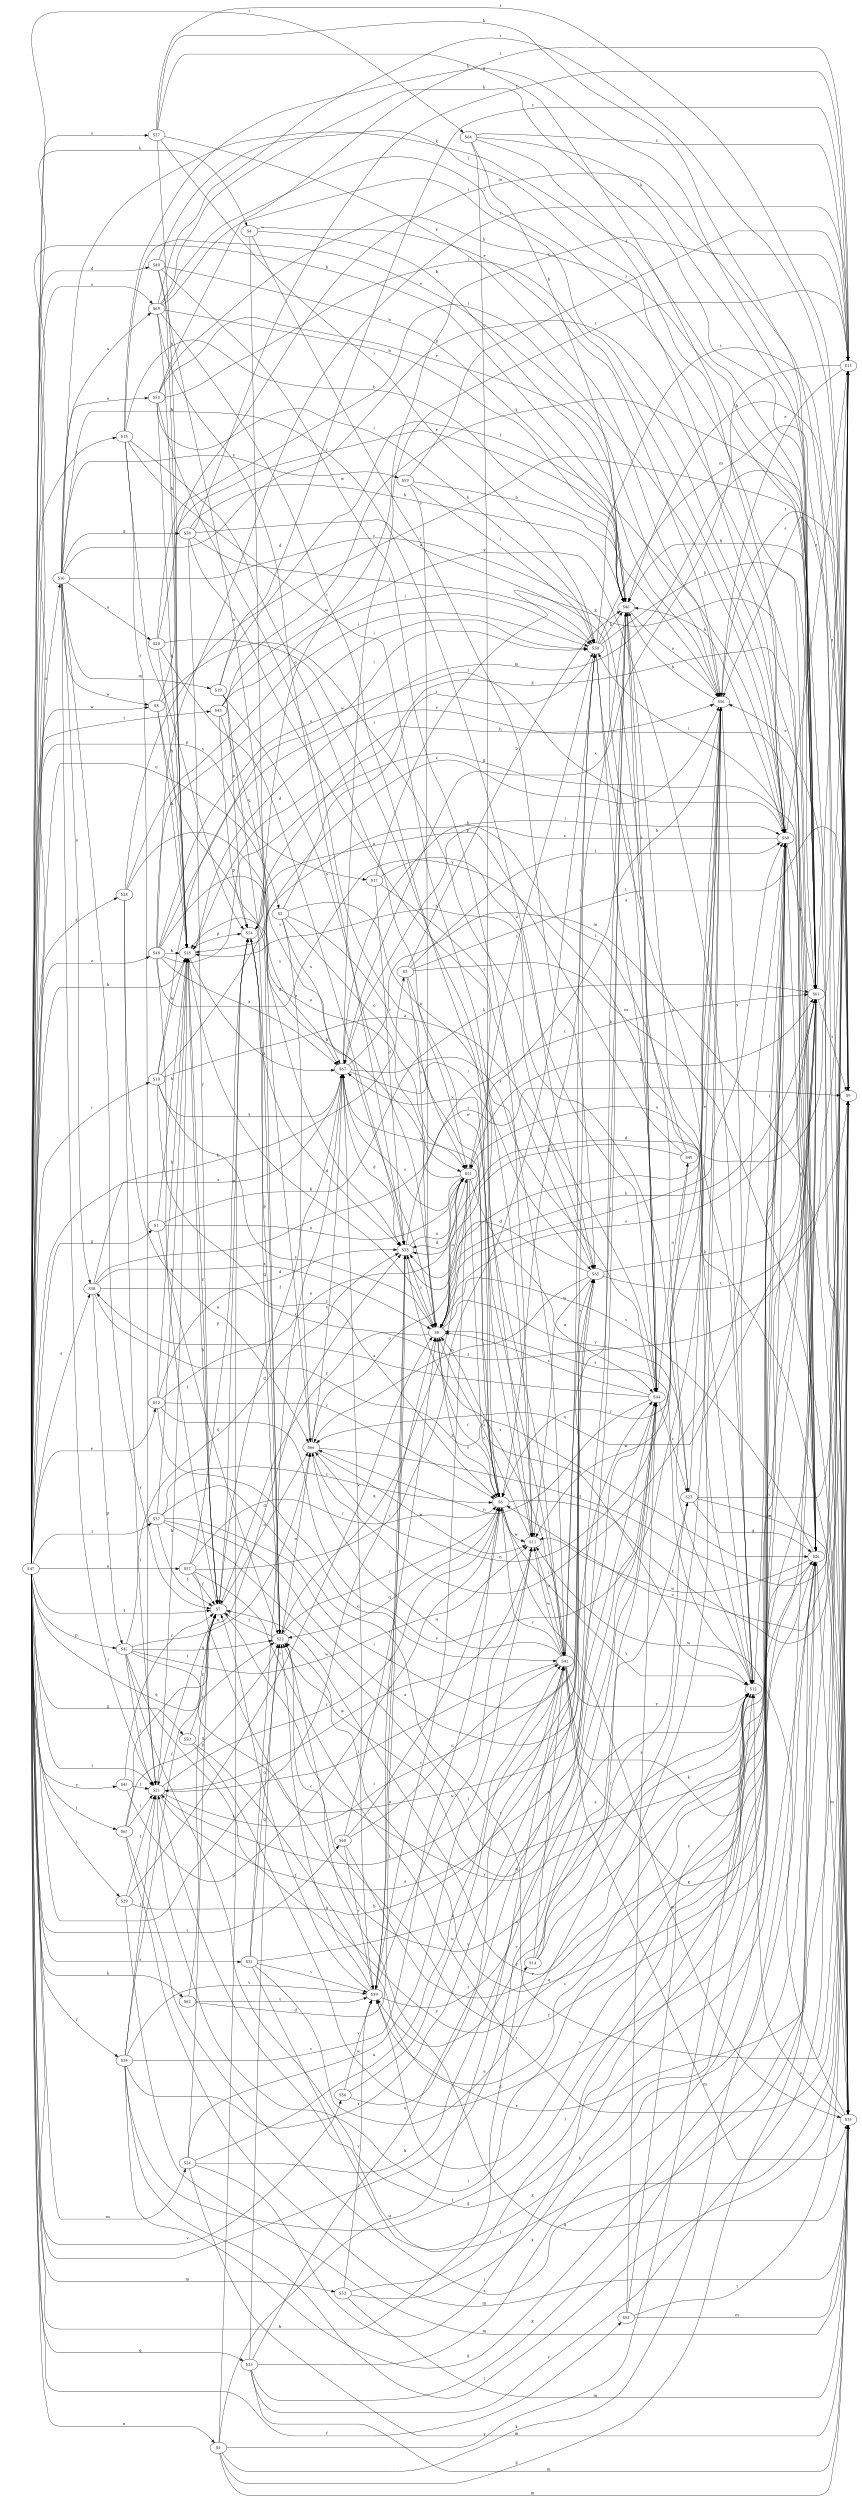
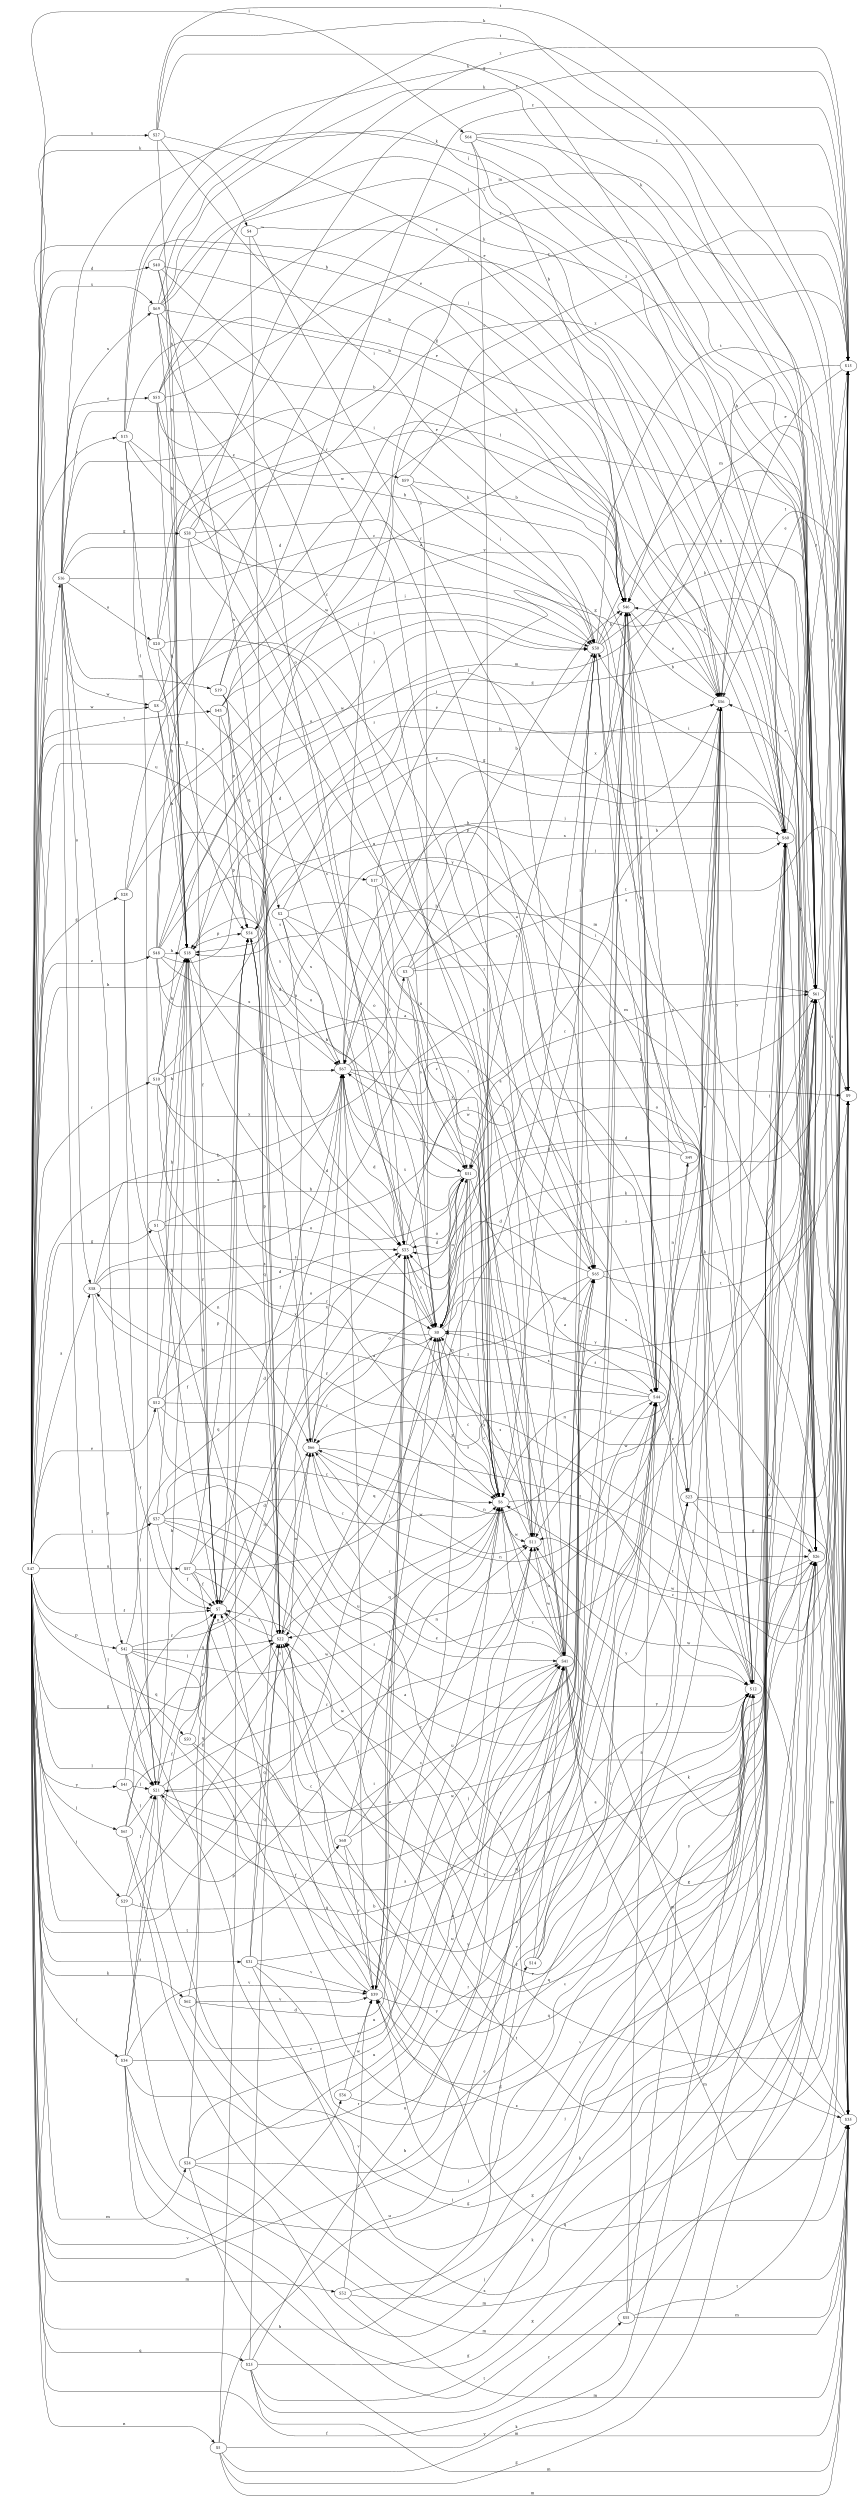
  strict digraph {
    fontname="PT Serif"
    rankdir=LR
    node [fontname="PT Serif"]
    edge [fontname="PT Serif"]
    S47
    S16
    S58
    S14
    S3
    S46
    S23
    S40
    S52
    S34
    S55
    S7
    S50
    S28
    S1
    S18
    S64
    S29
    S4
    S62
    S37
    S63
    S21
    S32
    S24
    S5
    S42
    S25
    S22
    S10
    S13
    S17
    S31
    S0
    S68
    S43
    S57
    S2
    S36
    S8
    S27
    S69
    S45
    S48
    S53
    S59
    S38
    S26
    S61
    S19
    S20
    S65
    S9
    S67
    S15
    S44
    S41
    S12
    S60
    S35
    S11
    S6
    S56
    S66
    S33
    S51
    S39
    S54
    S30
    S49
    S47 -> S16 [label=a]
    S47 -> S58 [label=a]
    S47 -> S14 [label=b]
    S47 -> S3 [label=b]
    S47 -> S46 [label=b]
    S47 -> S23 [label=c]
    S47 -> S40 [label=d]
    S47 -> S52 [label=e]
    S47 -> S34 [label=f]
    S47 -> S55 [label=f]
    S47 -> S7 [label=f]
    S47 -> S50 [label=g]
    S47 -> S28 [label=g]
    S47 -> S1 [label=g]
    S47 -> S18 [label=h]
    S47 -> S64 [label=i]
    S47 -> S29 [label=j]
    S47 -> S4 [label=k]
    S47 -> S62 [label=k]
    S47 -> S37 [label=l]
    S47 -> S63 [label=l]
    S47 -> S21 [label=l]
    S47 -> S32 [label=m]
    S47 -> S24 [label=m]
    S47 -> S5 [label=n]
    S47 -> S42 [label=p]
    S47 -> S25 [label=q]
    S47 -> S22 [label=q]
    S47 -> S10 [label=r]
    S47 -> S13 [label=s]
    S47 -> S17 [label=s]
    S47 -> S31 [label=s]
    S47 -> S0 [label=s]
    S47 -> S68 [label=t]
    S47 -> S43 [label=t]
    S47 -> S57 [label=u]
    S47 -> S2 [label=u]
    S47 -> S36 [label=v]
    S47 -> S8 [label=w]
    S47 -> S27 [label=x]
    S47 -> S69 [label=x]
    S47 -> S45 [label=y]
    S47 -> S48 [label=z]
    S16 -> S58 [label=a]
    S16 -> S23 [label=c]
    S16 -> S7 [label=f]
    S16 -> S21 [label=l]
    S16 -> S8 [label=w]
    S16 -> S69 [label=x]
    S16 -> S53 [label=e]
    S16 -> S59 [label=e]
    S16 -> S38 [label=g]
    S16 -> S26 [label=g]
    S16 -> S61 [label=k]
    S16 -> S19 [label=m]
    S16 -> S20 [label=o]
    S16 -> S65 [label=r]
    S58 -> S42 [label=p]
    S58 -> S0 [label=s]
    S58 -> S26 [label=g]
    S58 -> S9 [label=t]
    S58 -> S67 [label=x]
    S58 -> S15 [label=z]
    S14 -> S23 [label=c]
    S14 -> S44 [label=a]
    S14 -> S41 [label=u]
    S14 -> S12 [label=y]
    S3 -> S46 [label=b]
    S3 -> S0 [label=s]
    S3 -> S9 [label=t]
    S3 -> S60 [label=j]
    S3 -> S35 [label=m]
    S3 -> S11 [label=w]
    S46 -> S21 [label=l]
    S46 -> S44 [label=a]
    S46 -> S6 [label=c]
    S46 -> S56 [label=e]
    S23 -> S18 [label=h]
    S23 -> S26 [label=g]
    S23 -> S9 [label=t]
    S23 -> S35 [label=m]
    S23 -> S56 [label=e]
    S40 -> S46 [label=b]
    S40 -> S18 [label=h]
    S40 -> S60 [label=j]
    S40 -> S11 [label=w]
    S40 -> S66 [label=n]
    S52 -> S18 [label=h]
    S52 -> S41 [label=u]
    S52 -> S6 [label=c]
    S52 -> S56 [label=e]
    S52 -> S33 [label=d]
    S52 -> S51 [label=o]
    S34 -> S7 [label=f]
    S34 -> S21 [label=l]
    S34 -> S26 [label=g]
    S34 -> S65 [label=r]
    S34 -> S9 [label=t]
    S34 -> S60 [label=j]
    S34 -> S6 [label=c]
    S34 -> S39 [label=v]
    S55 -> S9 [label=t]
    S55 -> S44 [label=a]
    S55 -> S12 [label=y]
    S55 -> S35 [label=m]
    S7 -> S18 [label=h]
    S7 -> S21 [label=l]
    S7 -> S12 [label=y]
    S7 -> S66 [label=n]
    S7 -> S54 [label=p]
    S50 -> S7 [label=f]
    S50 -> S26 [label=g]
    S50 -> S15 [label=z]
    S28 -> S21 [label=l]
    S28 -> S0 [label=s]
    S28 -> S61 [label=k]
    S28 -> S66 [label=n]
    S28 -> S30 [label=i]
    S1 -> S18 [label=h]
    S1 -> S22 [label=q]
    S1 -> S61 [label=k]
    S1 -> S51 [label=o]
    S18 -> S7 [label=f]
    S18 -> S67 [label=x]
    S18 -> S35 [label=m]
    S18 -> S54 [label=p]
    S64 -> S46 [label=b]
    S64 -> S61 [label=k]
    S64 -> S15 [label=z]
    S64 -> S60 [label=j]
    S64 -> S6 [label=c]
    S29 -> S46 [label=b]
    S29 -> S21 [label=l]
    S29 -> S0 [label=s]
    S29 -> S35 [label=m]
-   S4 -> S46 [label=b]
    S4 -> S22 [label=q]
    S4 -> S65 [label=r]
    S4 -> S56 [label=e]
    S62 -> S7 [label=f]
+   S62 -> S41 [label=u]
    S62 -> S33 [label=d]
    S62 -> S39 [label=v]
    S37 -> S7 [label=f]
    S37 -> S18 [label=h]
    S37 -> S65 [label=r]
    S37 -> S9 [label=t]
    S37 -> S44 [label=a]
    S37 -> S60 [label=j]
    S37 -> S6 [label=c]
    S63 -> S21 [label=l]
    S63 -> S22 [label=q]
    S63 -> S15 [label=z]
    S63 -> S35 [label=m]
    S63 -> S33 [label=d]
    S21 -> S18 [label=h]
    S21 -> S44 [label=a]
    S21 -> S60 [label=j]
    S21 -> S11 [label=w]
    S21 -> S6 [label=c]
    S21 -> S30 [label=i]
    S32 -> S61 [label=k]
    S32 -> S60 [label=j]
    S32 -> S35 [label=m]
    S32 -> S39 [label=v]
    S24 -> S46 [label=b]
    S24 -> S7 [label=g]
    S24 -> S41 [label=u]
    S24 -> S60 [label=j]
    S24 -> S35 [label=m]
    S24 -> S11 [label=w]
    S5 -> S26 [label=g]
    S5 -> S61 [label=k]
    S5 -> S41 [label=u]
    S5 -> S12 [label=y]
    S5 -> S35 [label=m]
    S5 -> S54 [label=p]
    S42 -> S21 [label=l]
    S42 -> S22 [label=q]
    S42 -> S26 [label=g]
    S42 -> S44 [label=a]
    S42 -> S12 [label=y]
    S42 -> S11 [label=w]
    S42 -> S66 [label=n]
    S42 -> S33 [label=d]
    S25 -> S22 [label=q]
    S25 -> S26 [label=g]
    S25 -> S61 [label=k]
    S25 -> S15 [label=z]
    S25 -> S41 [label=u]
    S25 -> S35 [label=m]
    S22 -> S7 [label=f]
    S22 -> S6 [label=c]
    S22 -> S66 [label=n]
    S22 -> S54 [label=p]
    S10 -> S18 [label=h]
    S10 -> S0 [label=s]
    S10 -> S67 [label=x]
    S10 -> S44 [label=a]
    S10 -> S6 [label=c]
    S10 -> S56 [label=e]
    S10 -> S30 [label=i]
    S13 -> S46 [label=b]
    S13 -> S21 [label=l]
    S13 -> S61 [label=k]
    S13 -> S11 [label=w]
    S13 -> S56 [label=e]
    S13 -> S51 [label=o]
    S13 -> S54 [label=p]
    S17 -> S26 [label=g]
    S17 -> S65 [label=r]
    S17 -> S44 [label=a]
+   S17 -> S6 [label=c]
    S17 -> S33 [label=d]
    S31 -> S22 [label=q]
    S31 -> S26 [label=g]
    S31 -> S67 [label=x]
    S31 -> S44 [label=a]
    S31 -> S56 [label=e]
    S31 -> S39 [label=v]
    S0 -> S7 [label=f]
    S0 -> S18 [label=h]
    S0 -> S61 [label=k]
    S0 -> S12 [label=y]
-   S0 -> S60 [label=j]
+   S0 -> S22 [label=j]
    S0 -> S6 [label=c]
    S0 -> S56 [label=e]
    S0 -> S51 [label=o]
    S68 -> S0 [label=s]
    S68 -> S41 [label=u]
    S68 -> S6 [label=c]
    S68 -> S56 [label=e]
    S68 -> S39 [label=v]
    S43 -> S61 [label=k]
    S43 -> S67 [label=x]
    S43 -> S12 [label=y]
    S43 -> S54 [label=p]
    S43 -> S30 [label=i]
    S57 -> S7 [label=f]
    S57 -> S9 [label=t]
    S57 -> S12 [label=y]
    S57 -> S6 [label=c]
    S57 -> S54 [label=p]
    S57 -> S30 [label=i]
    S2 -> S67 [label=x]
    S2 -> S41 [label=u]
    S2 -> S6 [label=c]
    S2 -> S66 [label=n]
    S2 -> S51 [label=o]
    S2 -> S30 [label=i]
    S36 -> S65 [label=r]
    S36 -> S41 [label=u]
    S36 -> S39 [label=v]
    S8 -> S18 [label=h]
    S8 -> S65 [label=r]
    S8 -> S35 [label=m]
    S8 -> S33 [label=d]
    S27 -> S18 [label=h]
    S27 -> S26 [label=g]
    S27 -> S61 [label=k]
    S27 -> S9 [label=t]
    S27 -> S56 [label=e]
    S27 -> S30 [label=i]
    S69 -> S46 [label=b]
    S69 -> S18 [label=h]
    S69 -> S26 [label=c]
    S69 -> S61 [label=k]
    S69 -> S9 [label=t]
    S69 -> S60 [label=j]
    S69 -> S6 [label=c]
    S69 -> S33 [label=d]
    S45 -> S7 [label=f]
    S45 -> S21 [label=l]
    S45 -> S6 [label=c]
    S48 -> S7 [label=f]
    S48 -> S18 [label=h]
    S48 -> S26 [label=g]
    S48 -> S67 [label=x]
    S48 -> S15 [label=z]
    S48 -> S12 [label=y]
    S48 -> S60 [label=j]
    S48 -> S56 [label=e]
    S48 -> S51 [label=o]
    S48 -> S30 [label=i]
    S53 -> S18 [label=h]
    S53 -> S61 [label=k]
    S53 -> S15 [label=z]
    S53 -> S60 [label=j]
    S53 -> S56 [label=e]
    S53 -> S51 [label=o]
    S53 -> S30 [label=i]
    S59 -> S46 [label=b]
    S59 -> S0 [label=s]
    S59 -> S15 [label=z]
    S59 -> S30 [label=i]
    S38 -> S46 [label=b]
    S38 -> S7 [label=f]
    S38 -> S15 [label=z]
    S38 -> S44 [label=a]
    S38 -> S41 [label=u]
    S38 -> S30 [label=i]
    S26 -> S18 [label=h]
-   S26 -> S22 [label=f]
+   S26 -> S22 [label=q]
    S26 -> S0 [label=s]
    S26 -> S35 [label=m]
    S26 -> S11 [label=w]
    S61 -> S46 [label=b]
    S61 -> S7 [label=f]
    S61 -> S22 [label=q]
    S61 -> S0 [label=s]
    S61 -> S9 [label=t]
    S61 -> S15 [label=z]
    S61 -> S66 [label=n]
    S19 -> S22 [label=q]
    S19 -> S0 [label=s]
    S19 -> S15 [label=z]
    S19 -> S60 [label=j]
    S19 -> S54 [label=p]
    S20 -> S18 [label=h]
    S20 -> S60 [label=j]
    S20 -> S11 [label=w]
    S20 -> S56 [label=e]
    S20 -> S33 [label=d]
    S65 -> S61 [label=k]
    S65 -> S9 [label=t]
    S65 -> S11 [label=w]
    S65 -> S66 [label=n]
    S65 -> S33 [label=d]
    S9 -> S46 [label=b]
-   S9 -> S21 [label=l]
    S9 -> S56 [label=e]
    S67 -> S7 [label=f]
    S67 -> S65 [label=r]
    S67 -> S15 [label=z]
    S67 -> S44 [label=a]
    S67 -> S60 [label=j]
    S67 -> S35 [label=m]
    S67 -> S33 [label=d]
    S67 -> S39 [label=v]
    S15 -> S67 [label=x]
    S15 -> S6 [label=c]
    S15 -> S56 [label=e]
    S15 -> S33 [label=d]
    S44 -> S58 [label=a]
    S44 -> S46 [label=b]
    S44 -> S23 [label=c]
    S44 -> S0 [label=s]
    S44 -> S66 [label=n]
    S44 -> S39 [label=v]
    S44 -> S49 [label=n]
    S41 -> S21 [label=l]
    S41 -> S0 [label=s]
    S41 -> S26 [label=g]
    S41 -> S61 [label=k]
    S41 -> S65 [label=r]
    S41 -> S67 [label=x]
    S41 -> S12 [label=y]
    S41 -> S35 [label=m]
    S41 -> S11 [label=w]
    S41 -> S6 [label=c]
    S41 -> S66 [label=n]
    S41 -> S30 [label=i]
    S12 -> S18 [label=h]
    S12 -> S22 [label=q]
    S12 -> S0 [label=s]
    S12 -> S60 [label=j]
    S12 -> S39 [label=v]
    S60 -> S46 [label=b]
    S60 -> S26 [label=g]
    S60 -> S61 [label=k]
    S60 -> S67 [label=x]
    S60 -> S15 [label=z]
    S60 -> S39 [label=v]
    S60 -> S30 [label=i]
    S35 -> S22 [label=q]
    S35 -> S12 [label=y]
    S35 -> S11 [label=w]
    S35 -> S56 [label=e]
    S35 -> S51 [label=o]
    S11 -> S0 [label=s]
    S11 -> S41 [label=u]
    S6 -> S22 [label=q]
    S6 -> S0 [label=s]
    S6 -> S9 [label=t]
    S6 -> S67 [label=x]
    S6 -> S12 [label=y]
    S6 -> S35 [label=m]
    S6 -> S11 [label=w]
    S56 -> S46 [label=b]
    S56 -> S9 [label=t]
    S56 -> S12 [label=y]
    S56 -> S11 [label=w]
    S56 -> S6 [label=c]
    S56 -> S51 [label=i]
    S66 -> S67 [label=x]
    S66 -> S15 [label=z]
    S66 -> S60 [label=j]
    S66 -> S11 [label=w]
    S66 -> S51 [label=o]
    S33 -> S0 [label=s]
    S33 -> S61 [label=k]
    S33 -> S12 [label=y]
    S33 -> S51 [label=o]
    S33 -> S39 [label=v]
    S51 -> S18 [label=h]
    S51 -> S22 [label=q]
    S51 -> S61 [label=k]
    S51 -> S67 [label=x]
    S51 -> S44 [label=a]
    S51 -> S6 [label=c]
    S51 -> S33 [label=d]
    S51 -> S39 [label=v]
    S39 -> S7 [label=f]
    S39 -> S22 [label=q]
    S39 -> S44 [label=a]
    S39 -> S11 [label=w]
    S39 -> S33 [label=d]
    S54 -> S22 [label=q]
    S54 -> S26 [label=g]
    S54 -> S15 [label=z]
    S54 -> S33 [label=d]
    S30 -> S46 [label=b]
    S30 -> S0 [label=s]
    S30 -> S61 [label=k]
    S30 -> S9 [label=t]
    S30 -> S44 [label=a]
    S30 -> S12 [label=y]
    S30 -> S35 [label=m]
    S49 -> S46 [label=b]
    S49 -> S66 [label=n]
    S49 -> S33 [label=d]
    S49 -> S54 [label=p]
  }
